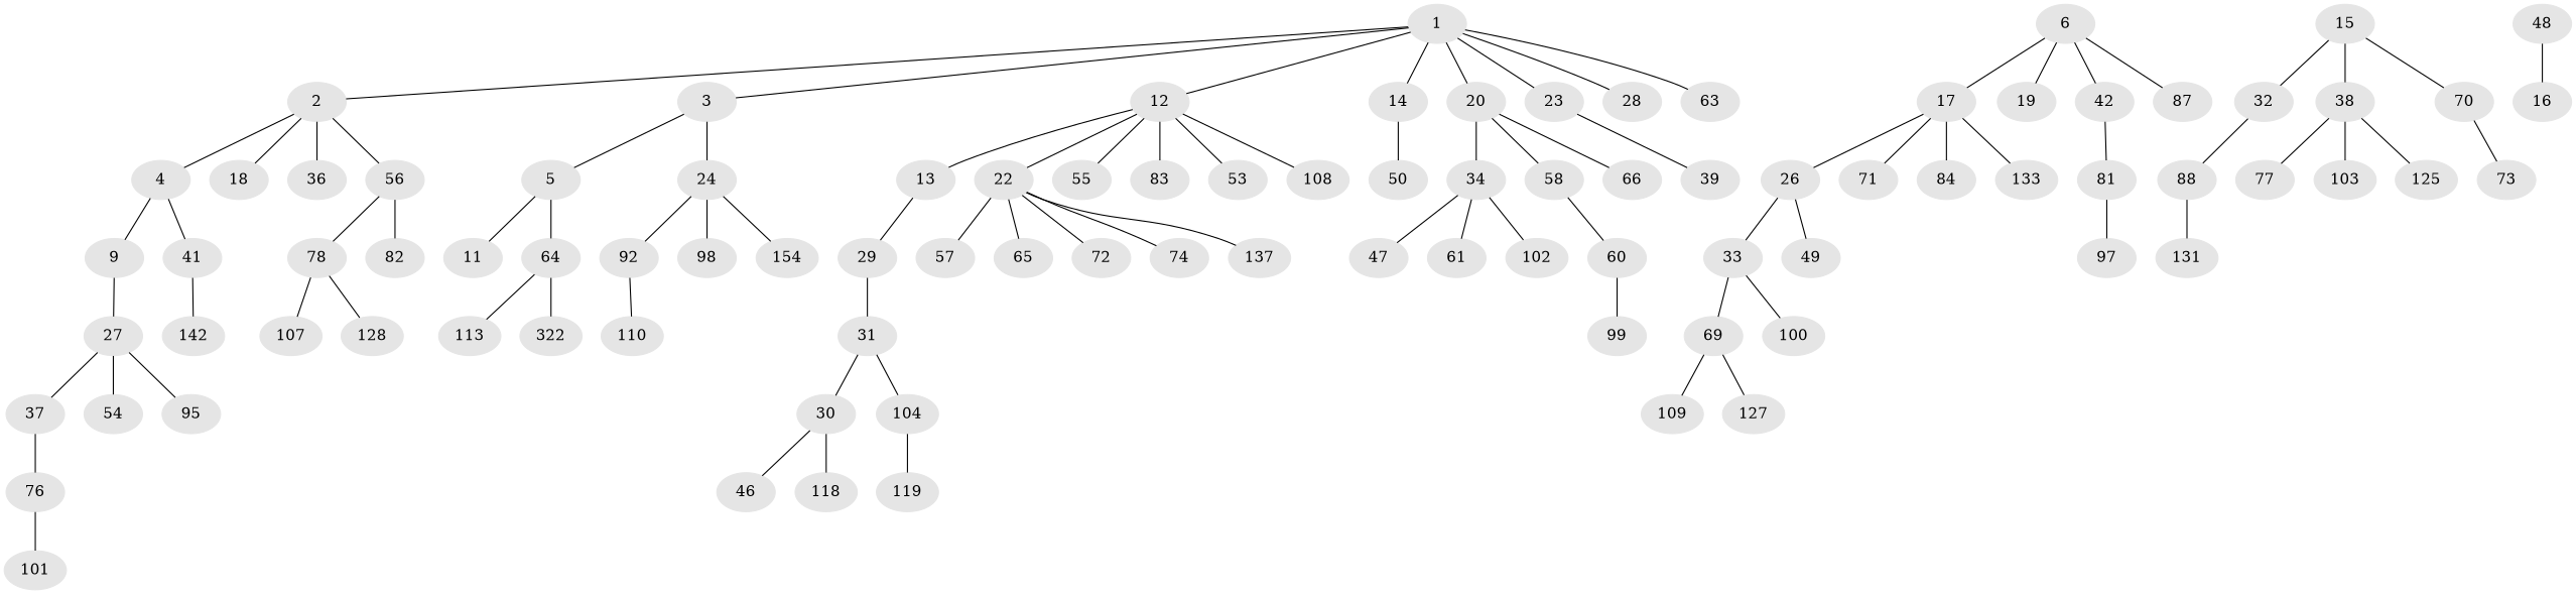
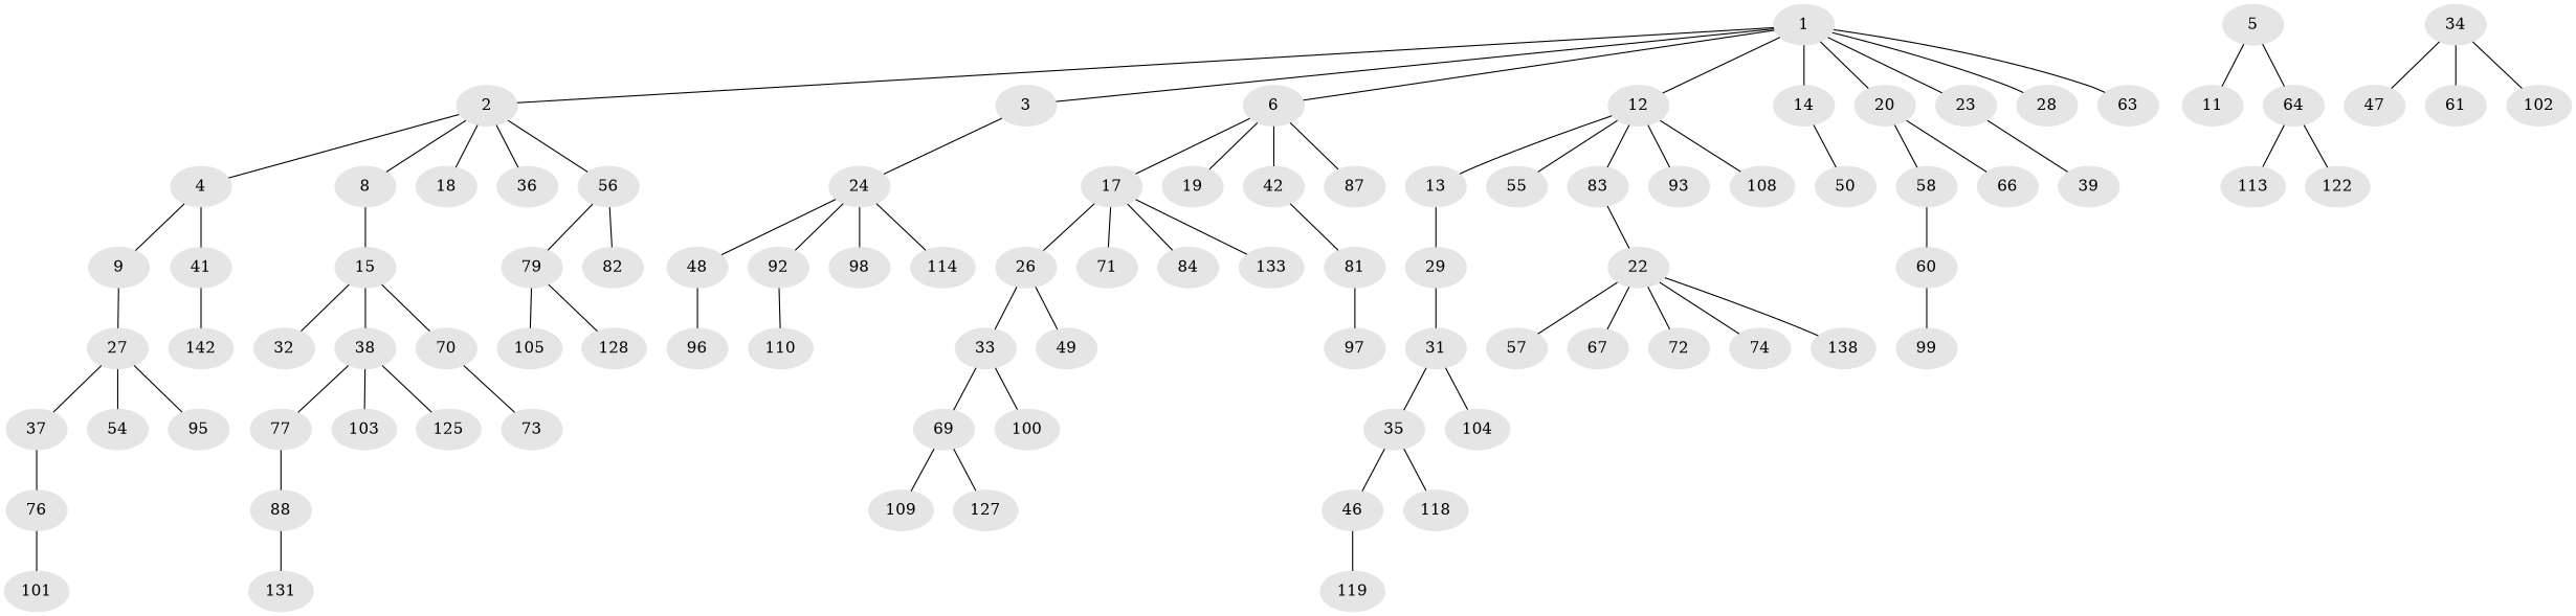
  graph {
    node [color=gray90 style=filled]
    1 [super="+5"]
    2 [super="+21"]
    3 [super="+111"]
    6 [super="+16"]
    12 [super="+132"]
    14 [super="+78"]
    20 [super="+30"]
    23 [super="+75"]
    28 [super="+53"]
    63
    4 [super="+52"]
+   8
    18
    36
    56 [super="+59"]
    n16 [label=5 super="+10"]
    24 [super="+40"]
    17 [super="+25"]
    19
    42 [super="+105"]
    87
    13
    22 [super="+44"]
    55 [super="+89"]
    83 [super="+136"]
-   93 [label=53]
+   93
    108 [super="+134"]
    50
    34 [super="+45"]
    58
    66 [super="+112"]
    39 [super="+51"]
    9 [super="+130"]
    41 [super="+124"]
    15 [super="+138"]
-   79 [label=78]
+   79
    82
    11
    64 [super="+126"]
    48
    92 [super="+94"]
    98 [super="+123"]
-   114 [label=154]
+   114
    27 [super="+129"]
    142
    26
    71
    84 [super="+90"]
    133 [super="+140"]
    81
    113
-   122 [label=322]
+   122
    32 [super="+80"]
    38 [super="+86"]
    70
    37
    54
    95 [super="+106"]
    29
    57
-   67 [label=65]
+   67
    72
    74
-   137
+   137 [label=138]
    31
    88
    77 [super="+116"]
    103
    125 [super="+139"]
    73 [super="+141"]
    33 [super="+91"]
    49 [super="+62"]
    47 [super="+85"]
    61 [super="+65"]
    102 [super="+121"]
    60 [super="+68"]
-   96 [super="+115" label=16]
+   96 [super="+115"]
    110
    69 [super="+117"]
    100
    76 [super="+120"]
-   35 [super="+43" label=30]
+   35 [super="+43"]
    104
    46
    118
    131 [super="+135"]
    109
    127
    119
    101
    97
-   107
+   107 [label=105]
    128
    99
    1 -- 2
    1 -- 3
+   1 -- 6
    1 -- 12
    1 -- 14
    1 -- 20
    1 -- 23
    1 -- 28
    1 -- 63
    2 -- 4
+   2 -- 8
    2 -- 18
    2 -- 36
    2 -- 56
-   3 -- n16
    3 -- 24
    6 -- 17
    6 -- 19
    6 -- 42
    6 -- 87
    12 -- 13
-   12 -- 22
+   83 -- 22
    12 -- 55
    12 -- 83
    12 -- 93
    12 -- 108
    14 -- 50
-   20 -- 34
    20 -- 58
    20 -- 66
    23 -- 39
    4 -- 9
    4 -- 41
+   8 -- 15
    56 -- 79
    56 -- 82
    n16 -- 11
    n16 -- 64
+   24 -- 48
    24 -- 92
    24 -- 98
    24 -- 114
    17 -- 26
    17 -- 71
    17 -- 84
    17 -- 133
    42 -- 81
    13 -- 29
    22 -- 57
    22 -- 67
    22 -- 72
    22 -- 74
    22 -- 137
    34 -- 47
    34 -- 61
    34 -- 102
    58 -- 60
    9 -- 27
    41 -- 142
    15 -- 32
    15 -- 38
    15 -- 70
    79 -- 107
    79 -- 128
    64 -- 113
    64 -- 122
    48 -- 96
    92 -- 110
    27 -- 37
    27 -- 54
    27 -- 95
    26 -- 33
    26 -- 49
    81 -- 97
-   32 -- 88
+   77 -- 88
    38 -- 77
    38 -- 103
    38 -- 125
    70 -- 73
    37 -- 76
    29 -- 31
    31 -- 35
    31 -- 104
    88 -- 131
    33 -- 69
    33 -- 100
    60 -- 99
    69 -- 109
    69 -- 127
    76 -- 101
    35 -- 46
    35 -- 118
-   104 -- 119
+   46 -- 119
  }
